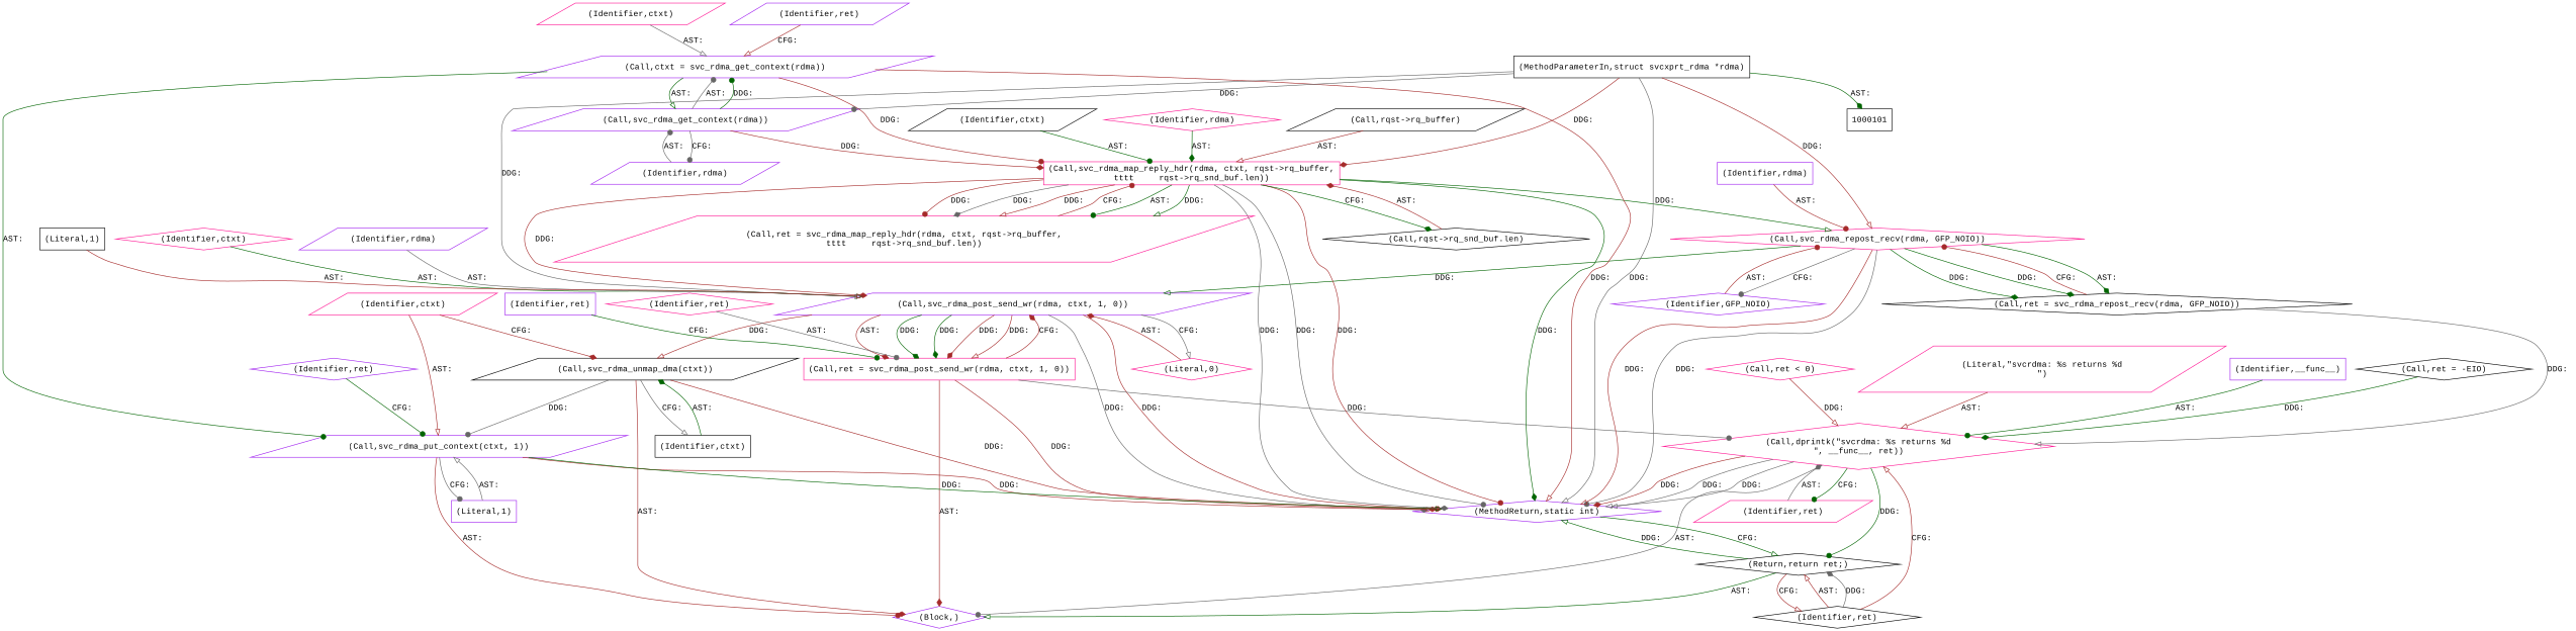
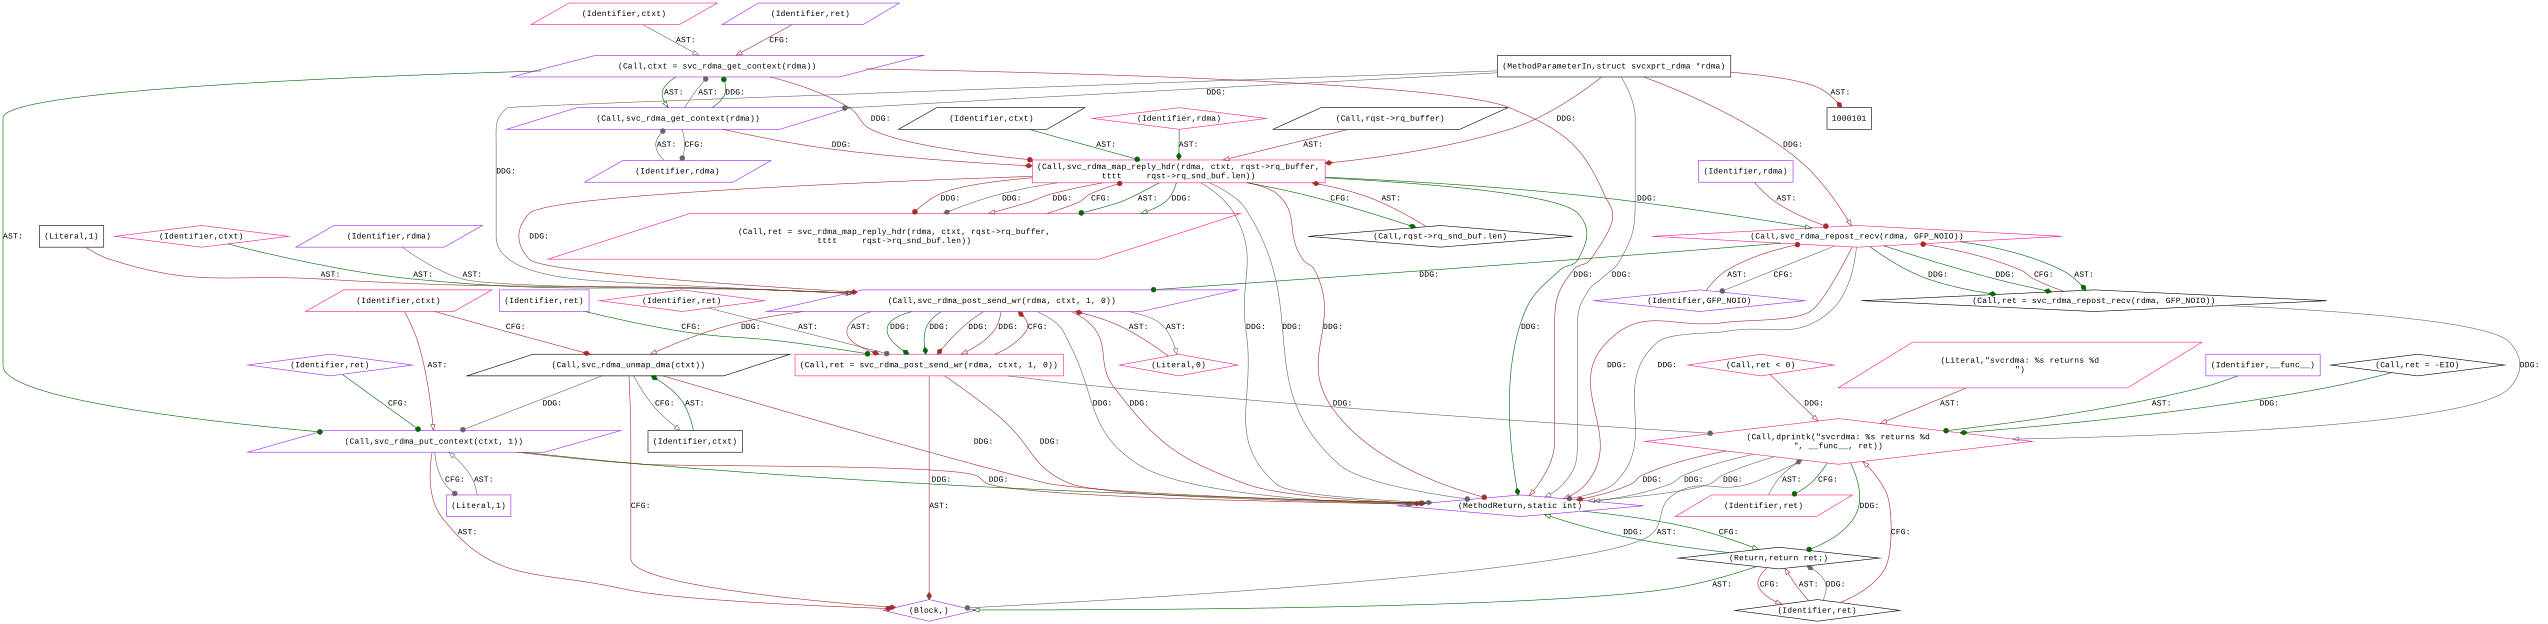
  digraph {
    fontname="Liberation Mono"
    node [color=purple fontname="Liberation Mono" shape=diamond]
    edge [arrowhead=onormal color=brown fontname="Liberation Mono"]
    n1 [label="(Call,svc_rdma_post_send_wr(rdma, ctxt, 1, 0))" shape=parallelogram]
    n2 [color=deeppink label="(Call,ret = svc_rdma_post_send_wr(rdma, ctxt, 1, 0))" shape=box]
    n3 [color=black label="(Call,svc_rdma_unmap_dma(ctxt))" shape=parallelogram]
    n4 [color=deeppink label="(Literal,0)"]
    n5 [label="(MethodReturn,static int)"]
    n6 [label="(Block,)"]
    n7 [color=deeppink label="(Call,dprintk(\"svcrdma: %s returns %d\n\", __func__, ret))"]
    n8 [label="(Call,svc_rdma_put_context(ctxt, 1))" shape=parallelogram]
    n9 [color=black label="(Identifier,ctxt)" shape=box]
    n10 [color=black label="(Return,return ret;)"]
    n11 [color=deeppink label="(Call,svc_rdma_repost_recv(rdma, GFP_NOIO))"]
    n12 [color=black label="(Call,ret = svc_rdma_repost_recv(rdma, GFP_NOIO))"]
    n13 [label="(Identifier,GFP_NOIO)"]
    n14 [color=deeppink label="(Call,svc_rdma_map_reply_hdr(rdma, ctxt, rqst->rq_buffer,\n\t\t\t\t     rqst->rq_snd_buf.len))" shape=box]
    n15 [color=deeppink label="(Call,ret = svc_rdma_map_reply_hdr(rdma, ctxt, rqst->rq_buffer,\n\t\t\t\t     rqst->rq_snd_buf.len))" shape=parallelogram]
    n16 [color=black label="(Call,rqst->rq_snd_buf.len)"]
    n17 [label="(Call,svc_rdma_get_context(rdma))" shape=parallelogram]
    n18 [label="(Call,ctxt = svc_rdma_get_context(rdma))" shape=parallelogram]
    n19 [label="(Identifier,rdma)" shape=parallelogram]
    n20 [color=black label="(MethodParameterIn,struct svcxprt_rdma *rdma)" shape=box]
    1000101 [color=black shape=box]
    n22 [color=deeppink label="(Identifier,ret)" shape=parallelogram]
    n23 [color=black label="(Identifier,ret)"]
    n24 [label="(Literal,1)" shape=box]
    n25 [color=deeppink label="(Identifier,ctxt)"]
    n26 [label="(Identifier,rdma)" shape=parallelogram]
    n27 [label="(Identifier,ret)"]
    n28 [color=black label="(Literal,1)" shape=box]
    n29 [color=deeppink label="(Identifier,ret)"]
    n30 [color=deeppink label="(Identifier,ctxt)" shape=parallelogram]
    n31 [color=black label="(Call,ret = -EIO)"]
    n32 [color=deeppink label="(Call,ret < 0)"]
    n33 [label="(Identifier,ret)" shape=parallelogram]
    n34 [color=deeppink label="(Literal,\"svcrdma: %s returns %d\n\")" shape=parallelogram]
    n35 [color=black label="(Call,rqst->rq_buffer)" shape=parallelogram]
    n36 [color=black label="(Identifier,ctxt)" shape=parallelogram]
    n37 [label="(Identifier,rdma)" shape=box]
    n38 [color=deeppink label="(Identifier,rdma)"]
    n39 [label="(Identifier,ret)" shape=box]
    n40 [label="(Identifier,__func__)" shape=box]
    n41 [color=deeppink label="(Identifier,ctxt)" shape=parallelogram]
    n1 -> n2 [arrowhead=diamond label="AST: "]
    n1 -> n2 [arrowhead=diamond color=darkgreen label="DDG: "]
    n1 -> n2 [arrowhead=diamond color=darkgreen label="DDG: "]
    n1 -> n2 [arrowhead=diamond label="DDG: "]
    n1 -> n2 [label="DDG: "]
    n1 -> n3 [label="DDG: "]
-   n1 -> n4 [color=gray40 label="CFG: "]
+   n1 -> n4 [color=gray40 label="AST: "]
    n1 -> n5 [arrowhead=diamond label="DDG: "]
    n1 -> n5 [arrowhead=diamond color=gray40 label="DDG: "]
    n2 -> n1 [arrowhead=diamond label="CFG: "]
    n2 -> n5 [arrowhead=diamond label="DDG: "]
    n2 -> n6 [arrowhead=diamond label="AST: "]
    n2 -> n7 [arrowhead=dot color=gray40 label="DDG: "]
    n3 -> n5 [arrowhead=diamond label="DDG: "]
-   n3 -> n6 [arrowhead=diamond label="AST: "]
+   n3 -> n6 [arrowhead=diamond label="CFG: "]
    n3 -> n8 [arrowhead=dot color=gray40 label="DDG: "]
    n3 -> n9 [color=gray40 label="CFG: "]
    n4 -> n1 [arrowhead=diamond label="AST: "]
    n5 -> n10 [color=darkgreen label="CFG: "]
    n7 -> n5 [color=gray40 label="DDG: "]
    n7 -> n5 [color=gray40 label="DDG: "]
    n7 -> n5 [arrowhead=diamond label="DDG: "]
    n7 -> n6 [arrowhead=dot color=gray40 label="AST: "]
    n7 -> n10 [arrowhead=dot color=darkgreen label="DDG: "]
    n7 -> n22 [arrowhead=dot color=darkgreen label="CFG: "]
    n8 -> n5 [label="DDG: "]
    n8 -> n5 [color=darkgreen label="DDG: "]
    n8 -> n6 [arrowhead=dot label="AST: "]
    n8 -> n24 [arrowhead=dot color=gray40 label="CFG: "]
    n9 -> n3 [arrowhead=diamond color=darkgreen label="AST: "]
    n10 -> n5 [color=darkgreen label="DDG: "]
    n10 -> n6 [color=darkgreen label="AST: "]
    n10 -> n23 [label="CFG: "]
-   n11 -> n1 [color=darkgreen label="DDG: "]
+   n11 -> n1 [arrowhead=dot color=darkgreen label="DDG: "]
    n11 -> n5 [arrowhead=dot color=gray40 label="DDG: "]
    n11 -> n5 [label="DDG: "]
    n11 -> n12 [arrowhead=diamond color=darkgreen label="AST: "]
    n11 -> n12 [arrowhead=diamond color=darkgreen label="DDG: "]
    n11 -> n12 [arrowhead=diamond color=darkgreen label="DDG: "]
    n11 -> n13 [arrowhead=dot color=gray40 label="CFG: "]
    n12 -> n7 [color=gray40 label="DDG: "]
    n12 -> n11 [arrowhead=dot label="CFG: "]
    n13 -> n11 [arrowhead=dot label="AST: "]
    n14 -> n1 [arrowhead=diamond label="DDG: "]
    n14 -> n5 [arrowhead=dot label="DDG: "]
    n14 -> n5 [arrowhead=diamond color=darkgreen label="DDG: "]
    n14 -> n5 [arrowhead=diamond color=gray40 label="DDG: "]
    n14 -> n5 [arrowhead=dot color=gray40 label="DDG: "]
    n14 -> n11 [color=darkgreen label="DDG: "]
    n14 -> n15 [arrowhead=dot color=darkgreen label="AST: "]
    n14 -> n15 [color=darkgreen label="DDG: "]
    n14 -> n15 [arrowhead=dot label="DDG: "]
    n14 -> n15 [arrowhead=diamond color=gray40 label="DDG: "]
    n14 -> n15 [label="DDG: "]
    n14 -> n16 [arrowhead=diamond color=darkgreen label="CFG: "]
    n15 -> n14 [arrowhead=dot label="CFG: "]
    n16 -> n14 [arrowhead=diamond label="AST: "]
    n17 -> n14 [arrowhead=diamond label="DDG: "]
    n17 -> n18 [arrowhead=dot color=gray40 label="AST: "]
    n17 -> n18 [arrowhead=dot color=darkgreen label="DDG: "]
    n17 -> n19 [arrowhead=dot color=gray40 label="CFG: "]
    n18 -> n5 [label="DDG: "]
    n18 -> n8 [arrowhead=dot color=darkgreen label="AST: "]
    n18 -> n14 [arrowhead=dot label="DDG: "]
    n18 -> n17 [color=darkgreen label="AST: "]
    n19 -> n17 [arrowhead=dot color=gray40 label="AST: "]
    n20 -> n1 [color=gray40 label="DDG: "]
    n20 -> n5 [color=gray40 label="DDG: "]
    n20 -> n11 [label="DDG: "]
    n20 -> n14 [arrowhead=diamond label="DDG: "]
    n20 -> n17 [arrowhead=dot color=gray40 label="DDG: "]
-   n20 -> 1000101 [arrowhead=diamond color=darkgreen label="AST: "]
+   n20 -> 1000101 [arrowhead=diamond label="AST: "]
    n22 -> n7 [arrowhead=diamond color=gray40 label="AST: "]
    n23 -> n7 [label="CFG: "]
    n23 -> n10 [label="AST: "]
    n23 -> n10 [arrowhead=diamond color=gray40 label="DDG: "]
    n24 -> n8 [color=gray40 label="AST: "]
    n25 -> n1 [color=darkgreen label="AST: "]
    n26 -> n1 [color=gray40 label="AST: "]
    n27 -> n8 [arrowhead=dot color=darkgreen label="CFG: "]
    n28 -> n1 [label="AST: "]
    n29 -> n2 [arrowhead=dot color=gray40 label="AST: "]
    n30 -> n18 [color=gray40 label="AST: "]
    n31 -> n7 [arrowhead=diamond color=darkgreen label="DDG: "]
    n32 -> n7 [label="DDG: "]
    n33 -> n18 [label="CFG: "]
    n34 -> n7 [label="AST: "]
    n35 -> n14 [label="AST: "]
    n36 -> n14 [arrowhead=dot color=darkgreen label="AST: "]
    n37 -> n11 [arrowhead=dot label="AST: "]
    n38 -> n14 [arrowhead=diamond color=darkgreen label="AST: "]
    n39 -> n2 [arrowhead=dot color=darkgreen label="CFG: "]
    n40 -> n7 [arrowhead=dot color=darkgreen label="AST: "]
    n41 -> n3 [arrowhead=diamond label="CFG: "]
    n41 -> n8 [label="AST: "]
  }
